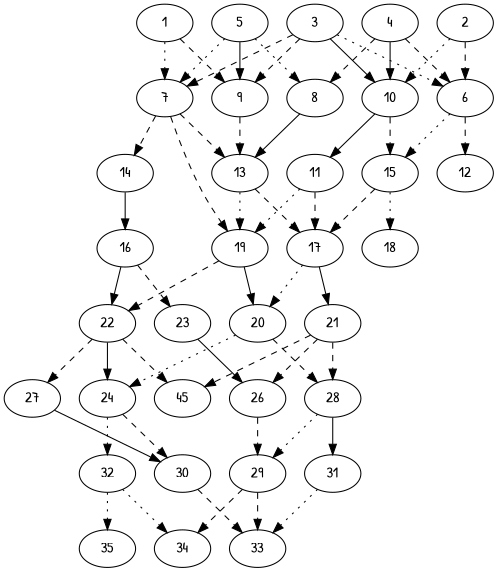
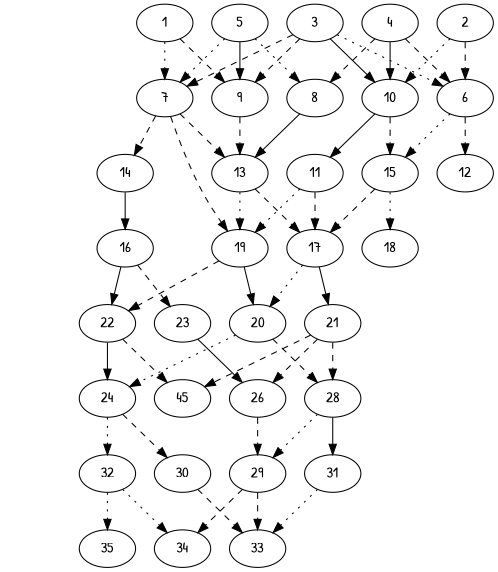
  digraph {
    fontname="Patrick Hand"
    node [alpha=0.12 fontname="Patrick Hand"]
    edge [fontname="Patrick Hand" style=dashed]
    1 [alpha=0.16 expect_size=36177920]
    7 [alpha=0.06 expect_size=39959552]
    9 [alpha=0.05 expect_size=11809792]
    13 [alpha=0.04 expect_size=28946432]
    14 [alpha=0.18 expect_size=20540416]
    19 [expect_size=15830016]
    17 [alpha=0.01 expect_size=39768064]
    16 [alpha=0.17 expect_size=34459648]
    2 [alpha=0.11 expect_size=19346432]
    6 [alpha=0.02 expect_size=36997120]
    10 [expect_size=16203776]
    12 [alpha=0.03 expect_size=50893824]
    15 [alpha=0.19 expect_size=37491712]
    11 [alpha=0.20 expect_size=13500416]
    18 [alpha=0.19 expect_size=6769664]
    3 [alpha=0.16 expect_size=51944448]
    4 [alpha=0.07 expect_size=22511616]
    8 [alpha=0.04 expect_size=13411328]
    5 [alpha=0.19 expect_size=46184448]
    20 [alpha=0.00 expect_size=28360704]
    21 [alpha=0.02 expect_size=8902656]
    22 [alpha=0.10 expect_size=8455168]
    23 [alpha=0.17 expect_size=16711680]
    24 [expect_size=26810368]
    28 [alpha=0.14 expect_size=15276032]
    n26 [alpha=0.04 expect_size=22710272 label=45]
    26 [alpha=0.10 expect_size=19657728]
-   27 [alpha=0.10 expect_size=13423616]
    30 [expect_size=39525376]
    32 [alpha=0.01 expect_size=44627968]
    29 [alpha=0.01 expect_size=12319744]
    31 [alpha=0.07 expect_size=39983104]
    33 [alpha=0.05 expect_size=20377600]
    34 [alpha=0.16 expect_size=13932544]
    35 [alpha=0.00 expect_size=42564608]
    1 -> 7 [style=dotted]
    1 -> 9
    7 -> 13
    7 -> 14
    7 -> 19
    9 -> 13
    13 -> 19 [style=dotted]
    13 -> 17
    14 -> 16 [style=solid]
    19 -> 20 [style=solid]
    19 -> 22
    17 -> 20 [style=dotted]
    17 -> 21 [style=solid]
    16 -> 22 [style=solid]
    16 -> 23
    2 -> 6
    2 -> 10 [style=dotted]
    6 -> 12
    6 -> 15 [style=dotted]
    10 -> 15
    10 -> 11 [style=solid]
    15 -> 17
    15 -> 18 [style=dotted]
    11 -> 19 [style=dotted]
    11 -> 17
    3 -> 7
    3 -> 9
    3 -> 6 [style=dotted]
    3 -> 10 [style=solid]
    4 -> 6
    4 -> 10 [style=solid]
    4 -> 8
    8 -> 13 [style=solid]
    5 -> 7 [style=dotted]
    5 -> 9 [style=solid]
    5 -> 8 [style=dotted]
    20 -> 24 [style=dotted]
    20 -> 28
    21 -> 28
    21 -> n26
    21 -> 26
    22 -> 24 [style=solid]
    22 -> n26
-   22 -> 27
    23 -> 26 [style=solid]
    24 -> 30
    24 -> 32 [style=dotted]
    28 -> 29 [style=dotted]
    28 -> 31 [style=solid]
    26 -> 29
-   27 -> 30 [style=solid]
    30 -> 33
    32 -> 34 [style=dotted]
    32 -> 35 [style=dotted]
    29 -> 33
    29 -> 34
    31 -> 33 [style=dotted]
  }
